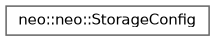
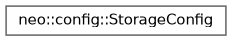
  digraph {
    rankdir=LR
-   n1 [color=grey40 fillcolor=white fontname=Helvetica fontsize=10 height=0.2 label="neo::neo::StorageConfig" shape=box style=filled width=0.4]
+   n1 [color=grey40 fillcolor=white fontname=Helvetica fontsize=10 height=0.2 label="neo::config::StorageConfig" shape=box style=filled width=0.4]
  }
